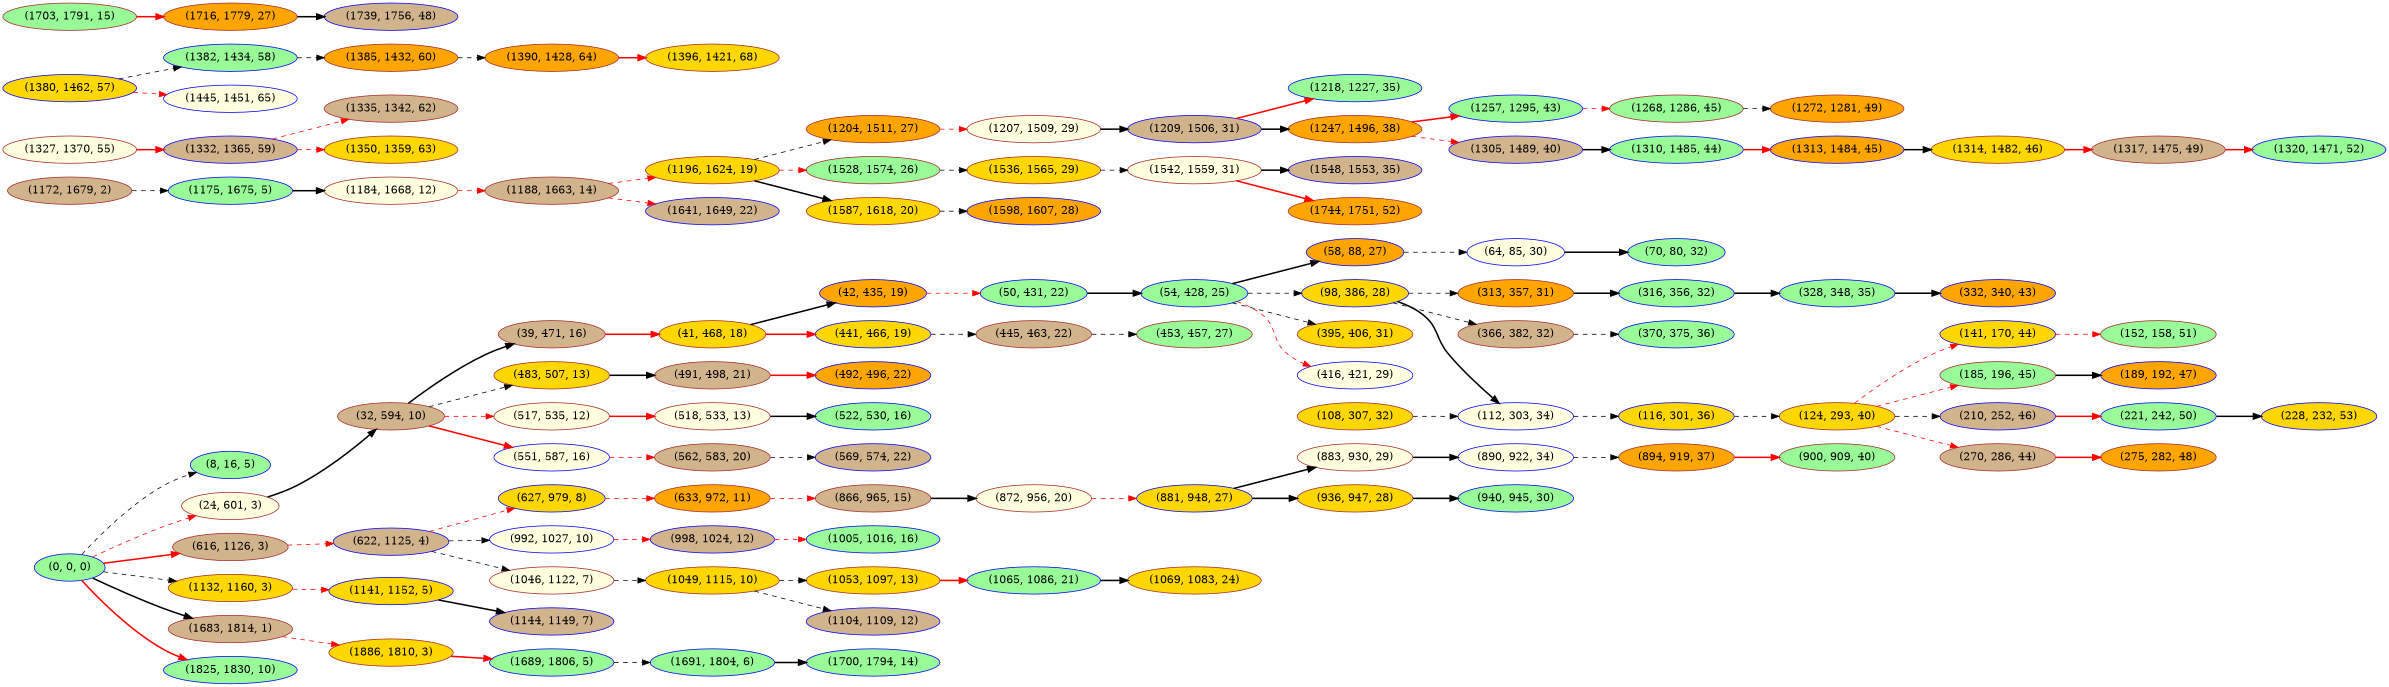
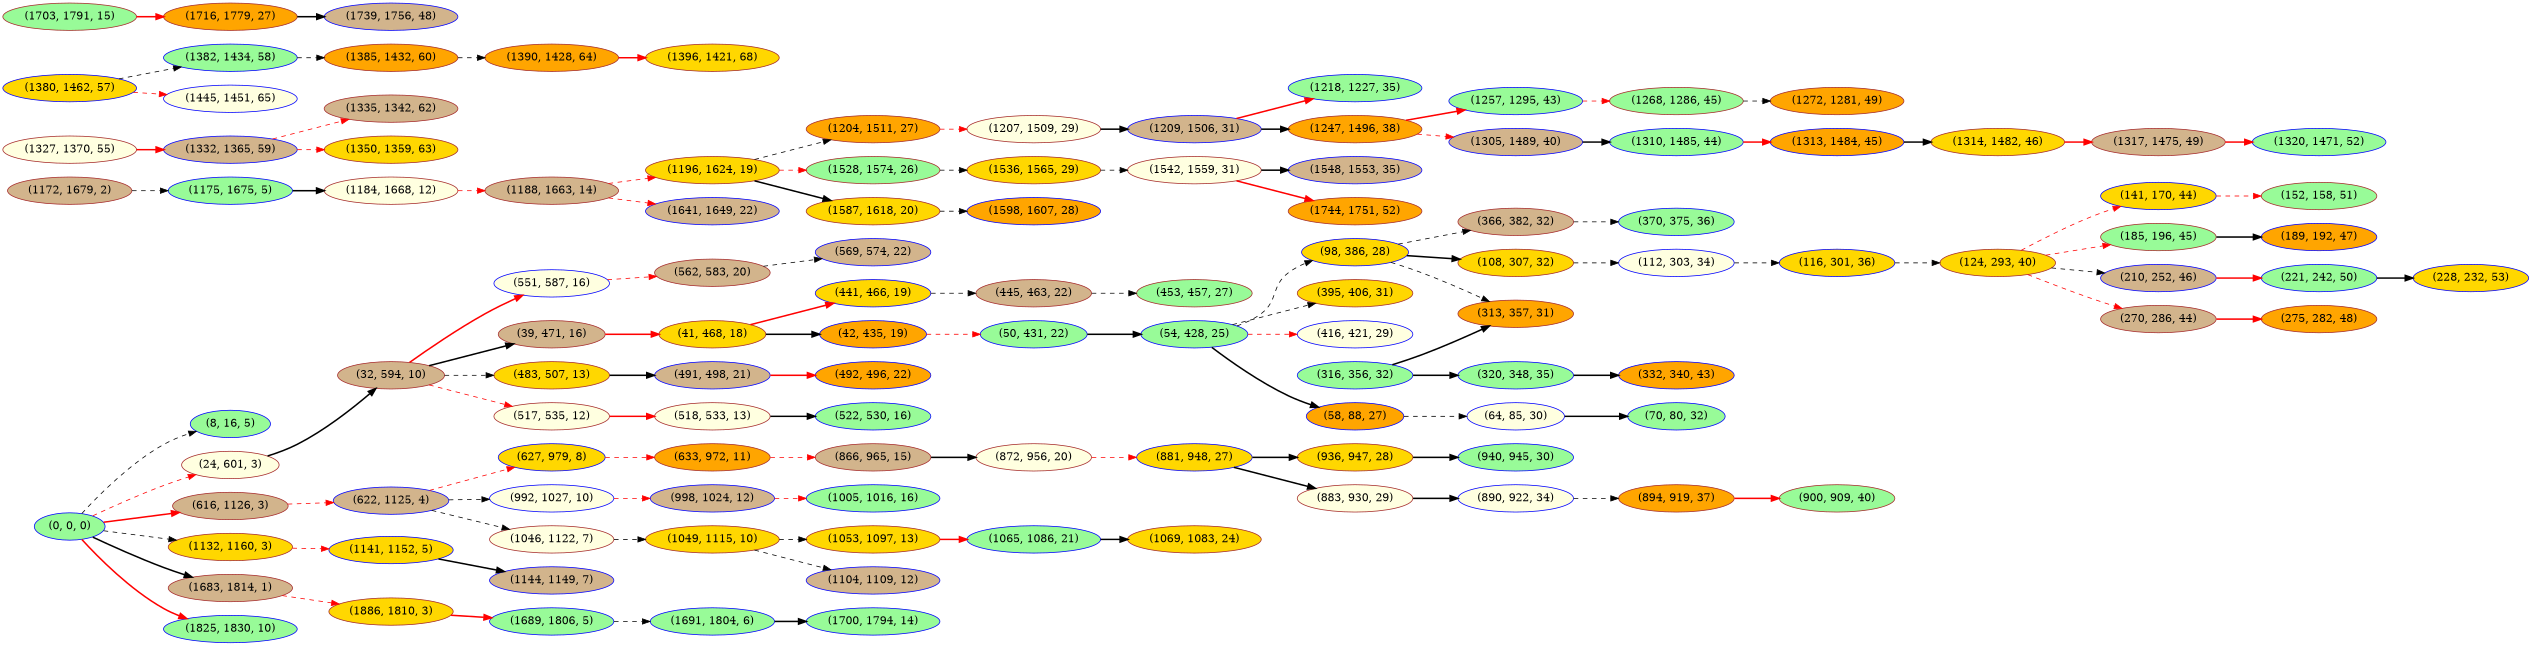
  digraph {
    rankdir=LR
    node [color=brown fillcolor=palegreen style=filled]
    edge [color=black style=dashed]
    "(0, 0, 0)" [color=blue]
    "(8, 16, 5)" [color=blue]
    "(24, 601, 3)" [fillcolor=lightyellow]
    "(616, 1126, 3)" [fillcolor=tan]
    "(1132, 1160, 3)" [fillcolor=gold]
    "(1683, 1814, 1)" [fillcolor=tan]
    "(1825, 1830, 10)" [color=blue]
    "(32, 594, 10)" [fillcolor=tan]
    "(622, 1125, 4)" [color=blue fillcolor=tan]
    "(1141, 1152, 5)" [color=blue fillcolor=gold]
    "(1172, 1679, 2)" [fillcolor=tan]
    "(1175, 1675, 5)" [color=blue]
    n13 [fillcolor=gold label="(1886, 1810, 3)"]
    "(39, 471, 16)" [fillcolor=tan]
    "(483, 507, 13)" [fillcolor=gold]
    "(517, 535, 12)" [fillcolor=lightyellow]
    "(551, 587, 16)" [color=blue fillcolor=lightyellow]
    "(41, 468, 18)" [fillcolor=gold]
-   "(491, 498, 21)" [fillcolor=tan]
+   "(491, 498, 21)" [color=blue fillcolor=tan]
    "(518, 533, 13)" [fillcolor=lightyellow]
    "(562, 583, 20)" [fillcolor=tan]
    "(42, 435, 19)" [color=blue fillcolor=orange]
    "(441, 466, 19)" [color=blue fillcolor=gold]
    "(50, 431, 22)" [color=blue]
    "(445, 463, 22)" [fillcolor=tan]
    "(54, 428, 25)" [color=blue]
    "(58, 88, 27)" [color=blue fillcolor=orange]
    "(98, 386, 28)" [color=blue fillcolor=gold]
    "(395, 406, 31)" [fillcolor=gold]
    "(416, 421, 29)" [color=blue fillcolor=lightyellow]
    "(64, 85, 30)" [color=blue fillcolor=lightyellow]
    "(108, 307, 32)" [fillcolor=gold]
    "(313, 357, 31)" [fillcolor=orange]
    "(366, 382, 32)" [fillcolor=tan]
    "(70, 80, 32)" [color=blue]
    "(112, 303, 34)" [color=blue fillcolor=lightyellow]
    "(316, 356, 32)" [color=blue]
    "(370, 375, 36)" [color=blue]
    "(116, 301, 36)" [color=blue fillcolor=gold]
    "(124, 293, 40)" [fillcolor=gold]
    "(141, 170, 44)" [color=blue fillcolor=gold]
    "(185, 196, 45)"
    "(210, 252, 46)" [color=blue fillcolor=tan]
    "(270, 286, 44)" [fillcolor=tan]
    "(152, 158, 51)"
    "(189, 192, 47)" [color=blue fillcolor=orange]
    "(221, 242, 50)" [color=blue]
    "(275, 282, 48)" [fillcolor=orange]
    "(228, 232, 53)" [color=blue fillcolor=gold]
-   "(320, 348, 35)" [color=blue label="(328, 348, 35)"]
+   "(320, 348, 35)" [color=blue]
    "(332, 340, 43)" [color=blue fillcolor=orange]
    "(453, 457, 27)"
    "(492, 496, 22)" [color=blue fillcolor=orange]
    "(522, 530, 16)" [color=blue]
    "(569, 574, 22)" [color=blue fillcolor=tan]
    "(627, 979, 8)" [color=blue fillcolor=gold]
    "(992, 1027, 10)" [color=blue fillcolor=lightyellow]
    "(1046, 1122, 7)" [fillcolor=lightyellow]
    "(633, 972, 11)" [fillcolor=orange]
    "(998, 1024, 12)" [color=blue fillcolor=tan]
    "(1049, 1115, 10)" [fillcolor=gold]
    "(866, 965, 15)" [fillcolor=tan]
    "(872, 956, 20)" [fillcolor=lightyellow]
    "(881, 948, 27)" [color=blue fillcolor=gold]
    "(883, 930, 29)" [fillcolor=lightyellow]
    "(936, 947, 28)" [fillcolor=gold]
    "(890, 922, 34)" [color=blue fillcolor=lightyellow]
    "(940, 945, 30)" [color=blue]
    "(894, 919, 37)" [fillcolor=orange]
    "(900, 909, 40)"
    "(1005, 1016, 16)" [color=blue]
    "(1053, 1097, 13)" [fillcolor=gold]
    "(1104, 1109, 12)" [color=blue fillcolor=tan]
    "(1065, 1086, 21)" [color=blue]
    "(1069, 1083, 24)" [fillcolor=gold]
    "(1144, 1149, 7)" [color=blue fillcolor=tan]
    "(1184, 1668, 12)" [fillcolor=lightyellow]
    "(1188, 1663, 14)" [fillcolor=tan]
    "(1196, 1624, 19)" [fillcolor=gold]
    "(1641, 1649, 22)" [color=blue fillcolor=tan]
    "(1204, 1511, 27)" [fillcolor=orange]
    "(1528, 1574, 26)"
    "(1587, 1618, 20)" [fillcolor=gold]
    "(1207, 1509, 29)" [fillcolor=lightyellow]
    "(1536, 1565, 29)" [fillcolor=gold]
    "(1598, 1607, 28)" [color=blue fillcolor=orange]
    "(1209, 1506, 31)" [color=blue fillcolor=tan]
    "(1218, 1227, 35)" [color=blue]
    "(1247, 1496, 38)" [fillcolor=orange]
    "(1257, 1295, 43)" [color=blue]
    "(1305, 1489, 40)" [color=blue fillcolor=tan]
    "(1268, 1286, 45)"
    "(1310, 1485, 44)" [color=blue]
    "(1272, 1281, 49)" [fillcolor=orange]
    "(1313, 1484, 45)" [color=blue fillcolor=orange]
    "(1314, 1482, 46)" [fillcolor=gold]
    "(1317, 1475, 49)" [fillcolor=tan]
    "(1320, 1471, 52)" [color=blue]
    "(1327, 1370, 55)" [fillcolor=lightyellow]
    "(1332, 1365, 59)" [color=blue fillcolor=tan]
    "(1380, 1462, 57)" [color=blue fillcolor=gold]
    "(1382, 1434, 58)" [color=blue]
    "(1445, 1451, 65)" [color=blue fillcolor=lightyellow]
    "(1335, 1342, 62)" [fillcolor=tan]
    "(1350, 1359, 63)" [fillcolor=gold]
    "(1385, 1432, 60)" [fillcolor=orange]
    "(1390, 1428, 64)" [fillcolor=orange]
    "(1396, 1421, 68)" [fillcolor=gold]
    "(1542, 1559, 31)" [fillcolor=lightyellow]
    "(1548, 1553, 35)" [color=blue fillcolor=tan]
    "(1744, 1751, 52)" [fillcolor=orange]
    "(1689, 1806, 5)" [color=blue]
    "(1691, 1804, 6)" [color=blue]
    "(1700, 1794, 14)" [color=blue]
    "(1703, 1791, 15)"
    "(1716, 1779, 27)" [fillcolor=orange]
    "(1739, 1756, 48)" [color=blue fillcolor=tan]
    "(0, 0, 0)" -> "(8, 16, 5)"
    "(0, 0, 0)" -> "(24, 601, 3)" [color=red]
    "(0, 0, 0)" -> "(616, 1126, 3)" [color=red style=bold]
    "(0, 0, 0)" -> "(1132, 1160, 3)"
    "(0, 0, 0)" -> "(1683, 1814, 1)" [style=bold]
    "(0, 0, 0)" -> "(1825, 1830, 10)" [color=red style=bold]
    "(24, 601, 3)" -> "(32, 594, 10)" [style=bold]
    "(616, 1126, 3)" -> "(622, 1125, 4)" [color=red]
    "(1132, 1160, 3)" -> "(1141, 1152, 5)" [color=red]
    "(1683, 1814, 1)" -> n13 [color=red]
    "(32, 594, 10)" -> "(39, 471, 16)" [style=bold]
    "(32, 594, 10)" -> "(483, 507, 13)"
    "(32, 594, 10)" -> "(517, 535, 12)" [color=red]
    "(32, 594, 10)" -> "(551, 587, 16)" [color=red style=bold]
    "(622, 1125, 4)" -> "(627, 979, 8)" [color=red]
    "(622, 1125, 4)" -> "(992, 1027, 10)"
    "(622, 1125, 4)" -> "(1046, 1122, 7)"
    "(1141, 1152, 5)" -> "(1144, 1149, 7)" [style=bold]
    "(1172, 1679, 2)" -> "(1175, 1675, 5)"
    "(1175, 1675, 5)" -> "(1184, 1668, 12)" [style=bold]
    n13 -> "(1689, 1806, 5)" [color=red style=bold]
    "(39, 471, 16)" -> "(41, 468, 18)" [color=red style=bold]
    "(483, 507, 13)" -> "(491, 498, 21)" [style=bold]
    "(517, 535, 12)" -> "(518, 533, 13)" [color=red style=bold]
    "(551, 587, 16)" -> "(562, 583, 20)" [color=red]
    "(41, 468, 18)" -> "(42, 435, 19)" [style=bold]
    "(41, 468, 18)" -> "(441, 466, 19)" [color=red style=bold]
    "(491, 498, 21)" -> "(492, 496, 22)" [color=red style=bold]
    "(518, 533, 13)" -> "(522, 530, 16)" [style=bold]
    "(562, 583, 20)" -> "(569, 574, 22)"
    "(42, 435, 19)" -> "(50, 431, 22)" [color=red]
    "(441, 466, 19)" -> "(445, 463, 22)"
    "(50, 431, 22)" -> "(54, 428, 25)" [style=bold]
    "(445, 463, 22)" -> "(453, 457, 27)"
    "(54, 428, 25)" -> "(58, 88, 27)" [style=bold]
    "(54, 428, 25)" -> "(98, 386, 28)"
    "(54, 428, 25)" -> "(395, 406, 31)"
    "(54, 428, 25)" -> "(416, 421, 29)" [color=red]
    "(58, 88, 27)" -> "(64, 85, 30)"
-   "(98, 386, 28)" -> "(112, 303, 34)" [style=bold]
+   "(98, 386, 28)" -> "(108, 307, 32)" [style=bold]
    "(98, 386, 28)" -> "(313, 357, 31)"
    "(98, 386, 28)" -> "(366, 382, 32)"
    "(64, 85, 30)" -> "(70, 80, 32)" [style=bold]
    "(108, 307, 32)" -> "(112, 303, 34)"
-   "(313, 357, 31)" -> "(316, 356, 32)" [style=bold]
+   "(316, 356, 32)" -> "(313, 357, 31)" [style=bold]
    "(366, 382, 32)" -> "(370, 375, 36)"
    "(112, 303, 34)" -> "(116, 301, 36)"
    "(316, 356, 32)" -> "(320, 348, 35)" [style=bold]
    "(116, 301, 36)" -> "(124, 293, 40)"
    "(124, 293, 40)" -> "(141, 170, 44)" [color=red]
    "(124, 293, 40)" -> "(185, 196, 45)" [color=red]
    "(124, 293, 40)" -> "(210, 252, 46)"
    "(124, 293, 40)" -> "(270, 286, 44)" [color=red]
    "(141, 170, 44)" -> "(152, 158, 51)" [color=red]
    "(185, 196, 45)" -> "(189, 192, 47)" [style=bold]
    "(210, 252, 46)" -> "(221, 242, 50)" [color=red style=bold]
    "(270, 286, 44)" -> "(275, 282, 48)" [color=red style=bold]
    "(221, 242, 50)" -> "(228, 232, 53)" [style=bold]
    "(320, 348, 35)" -> "(332, 340, 43)" [style=bold]
    "(627, 979, 8)" -> "(633, 972, 11)" [color=red]
    "(992, 1027, 10)" -> "(998, 1024, 12)" [color=red]
    "(1046, 1122, 7)" -> "(1049, 1115, 10)"
    "(633, 972, 11)" -> "(866, 965, 15)" [color=red]
    "(998, 1024, 12)" -> "(1005, 1016, 16)" [color=red]
    "(1049, 1115, 10)" -> "(1053, 1097, 13)"
    "(1049, 1115, 10)" -> "(1104, 1109, 12)"
    "(866, 965, 15)" -> "(872, 956, 20)" [style=bold]
    "(872, 956, 20)" -> "(881, 948, 27)" [color=red]
    "(881, 948, 27)" -> "(883, 930, 29)" [style=bold]
    "(881, 948, 27)" -> "(936, 947, 28)" [style=bold]
    "(883, 930, 29)" -> "(890, 922, 34)" [style=bold]
    "(936, 947, 28)" -> "(940, 945, 30)" [style=bold]
    "(890, 922, 34)" -> "(894, 919, 37)"
    "(894, 919, 37)" -> "(900, 909, 40)" [color=red style=bold]
    "(1053, 1097, 13)" -> "(1065, 1086, 21)" [color=red style=bold]
    "(1065, 1086, 21)" -> "(1069, 1083, 24)" [style=bold]
    "(1184, 1668, 12)" -> "(1188, 1663, 14)" [color=red]
    "(1188, 1663, 14)" -> "(1196, 1624, 19)" [color=red]
    "(1188, 1663, 14)" -> "(1641, 1649, 22)" [color=red]
    "(1196, 1624, 19)" -> "(1204, 1511, 27)"
    "(1196, 1624, 19)" -> "(1528, 1574, 26)" [color=red]
    "(1196, 1624, 19)" -> "(1587, 1618, 20)" [style=bold]
    "(1204, 1511, 27)" -> "(1207, 1509, 29)" [color=red]
    "(1528, 1574, 26)" -> "(1536, 1565, 29)"
    "(1587, 1618, 20)" -> "(1598, 1607, 28)"
    "(1207, 1509, 29)" -> "(1209, 1506, 31)" [style=bold]
    "(1536, 1565, 29)" -> "(1542, 1559, 31)"
    "(1209, 1506, 31)" -> "(1218, 1227, 35)" [color=red style=bold]
    "(1209, 1506, 31)" -> "(1247, 1496, 38)" [style=bold]
    "(1247, 1496, 38)" -> "(1257, 1295, 43)" [color=red style=bold]
    "(1247, 1496, 38)" -> "(1305, 1489, 40)" [color=red]
    "(1257, 1295, 43)" -> "(1268, 1286, 45)" [color=red]
    "(1305, 1489, 40)" -> "(1310, 1485, 44)" [style=bold]
    "(1268, 1286, 45)" -> "(1272, 1281, 49)"
    "(1310, 1485, 44)" -> "(1313, 1484, 45)" [color=red style=bold]
    "(1313, 1484, 45)" -> "(1314, 1482, 46)" [style=bold]
    "(1314, 1482, 46)" -> "(1317, 1475, 49)" [color=red style=bold]
    "(1317, 1475, 49)" -> "(1320, 1471, 52)" [color=red style=bold]
    "(1327, 1370, 55)" -> "(1332, 1365, 59)" [color=red style=bold]
    "(1332, 1365, 59)" -> "(1335, 1342, 62)" [color=red]
    "(1332, 1365, 59)" -> "(1350, 1359, 63)" [color=red]
    "(1380, 1462, 57)" -> "(1382, 1434, 58)"
    "(1380, 1462, 57)" -> "(1445, 1451, 65)" [color=red]
    "(1382, 1434, 58)" -> "(1385, 1432, 60)"
    "(1385, 1432, 60)" -> "(1390, 1428, 64)"
    "(1390, 1428, 64)" -> "(1396, 1421, 68)" [color=red style=bold]
    "(1542, 1559, 31)" -> "(1548, 1553, 35)" [style=bold]
    "(1542, 1559, 31)" -> "(1744, 1751, 52)" [color=red style=bold]
    "(1689, 1806, 5)" -> "(1691, 1804, 6)"
    "(1691, 1804, 6)" -> "(1700, 1794, 14)" [style=bold]
    "(1703, 1791, 15)" -> "(1716, 1779, 27)" [color=red style=bold]
    "(1716, 1779, 27)" -> "(1739, 1756, 48)" [style=bold]
  }
